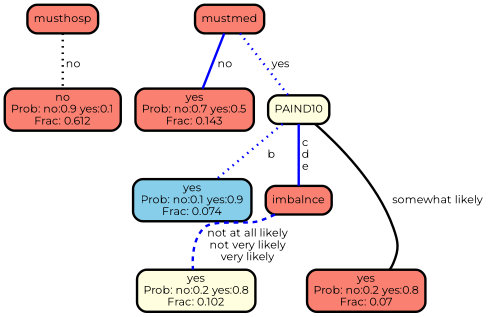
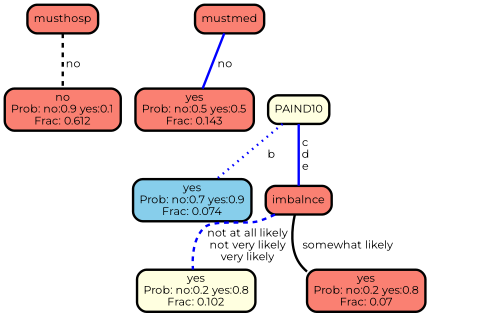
  graph {
    fontname=Montserrat
    ranksep="0 equally"
    splines=straight
    node [color=black fillcolor=salmon fontcolor=black fontname=Montserrat penwidth=3 shape=box style="filled, rounded"]
    edge [color=blue fontname=Montserrat penwidth=3 style=solid]
    n1 [label="no\nProb: no:0.9 yes:0.1\nFrac: 0.612"]
    n2 [label=musthosp]
    n3 [label=mustmed]
-   n4 [label="yes\nProb: no:0.7 yes:0.5\nFrac: 0.143"]
+   n4 [label="yes\nProb: no:0.5 yes:0.5\nFrac: 0.143"]
    n5 [fillcolor=lightyellow label=PAIND10]
-   n6 [fillcolor=skyblue label="yes\nProb: no:0.1 yes:0.9\nFrac: 0.074"]
+   n6 [fillcolor=skyblue label="yes\nProb: no:0.7 yes:0.9\nFrac: 0.074"]
    n7 [label=imbalnce]
    n8 [label="yes\nProb: no:0.2 yes:0.8\nFrac: 0.07"]
    n9 [fillcolor=lightyellow label="yes\nProb: no:0.2 yes:0.8\nFrac: 0.102"]
    subgraph sub_1 {
      rank=same
    }
-   n2 -- n1 [color=black label=" no" style=dotted]
+   n2 -- n1 [color=black label=" no" style=dashed]
    n3 -- n4 [label=" no"]
-   n3 -- n5 [label=" yes" style=dotted]
    n5 -- n6 [label=" b" style=dotted]
    n5 -- n7 [label=" c\n d\n e"]
-   n5 -- n8 [color=black label=" somewhat likely"]
+   n7 -- n8 [color=black label=" somewhat likely"]
    n7 -- n9 [label=" not at all likely\n not very likely\n very likely" style=dashed]
  }
